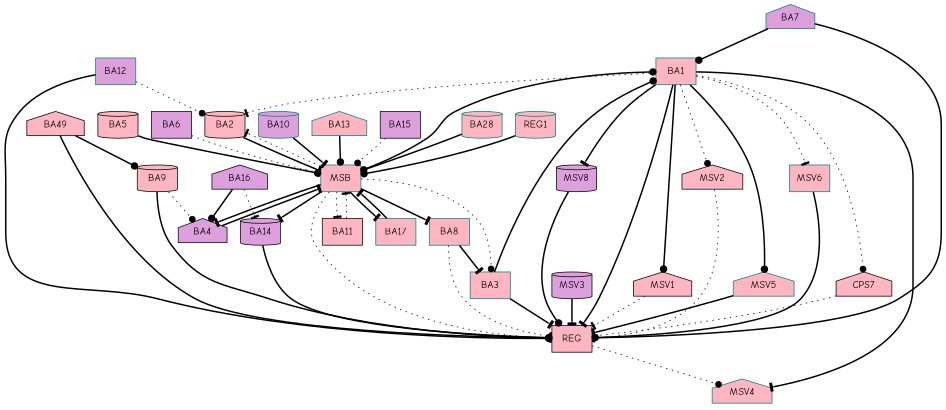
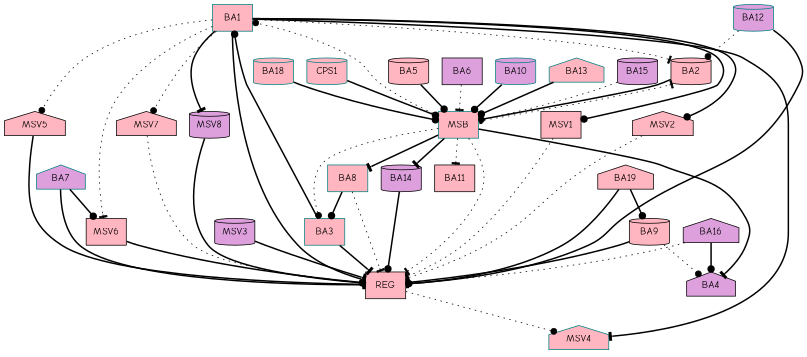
  strict digraph {
    fontname="Comic Neue"
    node [color=black fillcolor=lightpink fontname="Comic Neue" shape=cylinder style=filled]
    edge [arrowhead=tee fontname="Comic Neue" style=bold]
    n1 [color=teal label=BA1 shape=box]
    n2 [label=BA2]
    n3 [label=REG shape=box]
-   n4 [label=MSV1 shape=house]
+   n4 [label=MSV1 shape=box]
    n5 [label=MSV2 shape=house]
    n6 [color=teal label=MSV4 shape=house]
-   n7 [color=teal label=MSV5 shape=house]
-   n8 [color=teal label=MSV6 shape=box]
-   n9 [label=CPS7 shape=house]
+   n7 [label=MSV5 shape=house]
+   n8 [label=MSV6 shape=box]
+   n9 [label=MSV7 shape=house]
    n10 [fillcolor=plum label=MSV8]
    n11 [color=teal label=MSB shape=box]
    n12 [fillcolor=plum label=MSV3]
    n13 [color=teal label=BA3 shape=box]
    n14 [fillcolor=plum label=BA4 shape=house]
    n15 [color=teal label=BA8 shape=box]
    n16 [label=BA11 shape=box]
    n17 [fillcolor=plum label=BA14]
-   n18 [color=teal label=BA17 shape=box]
    n19 [label=BA5]
    n20 [fillcolor=plum label=BA6 shape=box]
    n21 [color=teal fillcolor=plum label=BA7 shape=house]
    n22 [label=BA9]
    n23 [color=teal fillcolor=plum label=BA10]
-   n24 [color=teal fillcolor=plum label=BA12 shape=box]
+   n24 [color=teal fillcolor=plum label=BA12]
    n25 [color=teal label=BA13 shape=house]
-   n26 [fillcolor=plum label=BA15 shape=box]
+   n26 [fillcolor=plum label=BA15]
    n27 [fillcolor=plum label=BA16 shape=house]
-   n28 [color=teal label=BA28]
-   n29 [label=BA49 shape=house]
-   n30 [color=teal label=REG1]
+   n28 [color=teal label=BA18]
+   n29 [label=BA19 shape=house]
+   n30 [color=teal label=CPS1]
    n1 -> n2 [style=dotted]
    n1 -> n3
    n1 -> n4 [arrowhead=dot]
-   n1 -> n5 [arrowhead=dot style=dotted]
+   n1 -> n5 [arrowhead=dot]
    n1 -> n6
-   n1 -> n7 [arrowhead=dot]
+   n1 -> n7 [arrowhead=dot style=dotted]
    n1 -> n8 [style=dotted]
    n1 -> n9 [arrowhead=dot style=dotted]
    n1 -> n10
    n2 -> n11
    n3 -> n6 [arrowhead=dot style=dotted]
    n4 -> n3 [style=dotted]
    n5 -> n3 [style=dotted]
    n7 -> n3
    n8 -> n3 [arrowhead=dot]
    n9 -> n3 [style=dotted]
    n10 -> n3 [arrowhead=dot]
-   n11 -> n1 [arrowhead=dot]
+   n11 -> n1 [arrowhead=dot style=dotted]
    n11 -> n2 [style=dotted]
-   n11 -> n3 [arrowhead=dot style=dotted]
+   n11 -> n3 [style=dotted]
    n11 -> n13 [arrowhead=dot style=dotted]
    n11 -> n14
    n11 -> n15
    n11 -> n16 [style=dotted]
    n11 -> n17
-   n11 -> n18
    n12 -> n3
    n13 -> n1 [arrowhead=dot]
    n13 -> n3
-   n14 -> n11
    n15 -> n3 [style=dotted]
-   n15 -> n13
-   n16 -> n11 [style=dotted]
+   n15 -> n13 [arrowhead=dot]
    n17 -> n3 [arrowhead=dot]
-   n18 -> n11
    n19 -> n11 [arrowhead=dot]
    n20 -> n11 [style=dotted]
-   n21 -> n1 [arrowhead=dot]
+   n21 -> n8 [arrowhead=dot]
    n21 -> n3
    n22 -> n3
    n22 -> n14 [arrowhead=dot style=dotted]
-   n23 -> n11
+   n23 -> n11 [arrowhead=dot]
    n24 -> n2 [arrowhead=dot style=dotted]
    n24 -> n3 [arrowhead=dot]
    n25 -> n11 [arrowhead=dot]
    n26 -> n11 [arrowhead=dot style=dotted]
-   n27 -> n17 [style=dotted]
+   n27 -> n3 [style=dotted]
    n27 -> n14 [arrowhead=dot]
    n28 -> n11 [arrowhead=dot]
    n29 -> n3
    n29 -> n22 [arrowhead=dot]
    n30 -> n11 [arrowhead=dot]
  }
